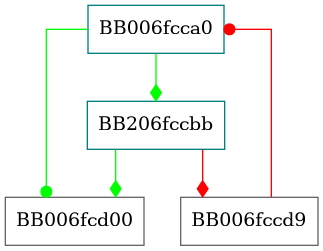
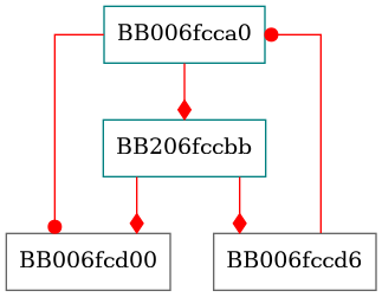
  digraph {
    splines=ortho
    node [color=gray40 shape=box]
    edge [arrowhead=diamond color=red]
    BB006fcd00
    BB006fcca0 [color=teal]
    n3 [color=teal label=BB206fccbb]
-   BB006fccd9
-   BB006fcca0 -> BB006fcd00 [arrowhead=dot color=green]
-   BB006fcca0 -> n3 [color=green]
-   n3 -> BB006fcd00 [color=green]
+   BB006fccd9 [label=BB006fccd6]
+   BB006fcca0 -> BB006fcd00 [arrowhead=dot]
+   BB006fcca0 -> n3
+   n3 -> BB006fcd00
    n3 -> BB006fccd9
    BB006fccd9 -> BB006fcca0 [arrowhead=dot]
  }
